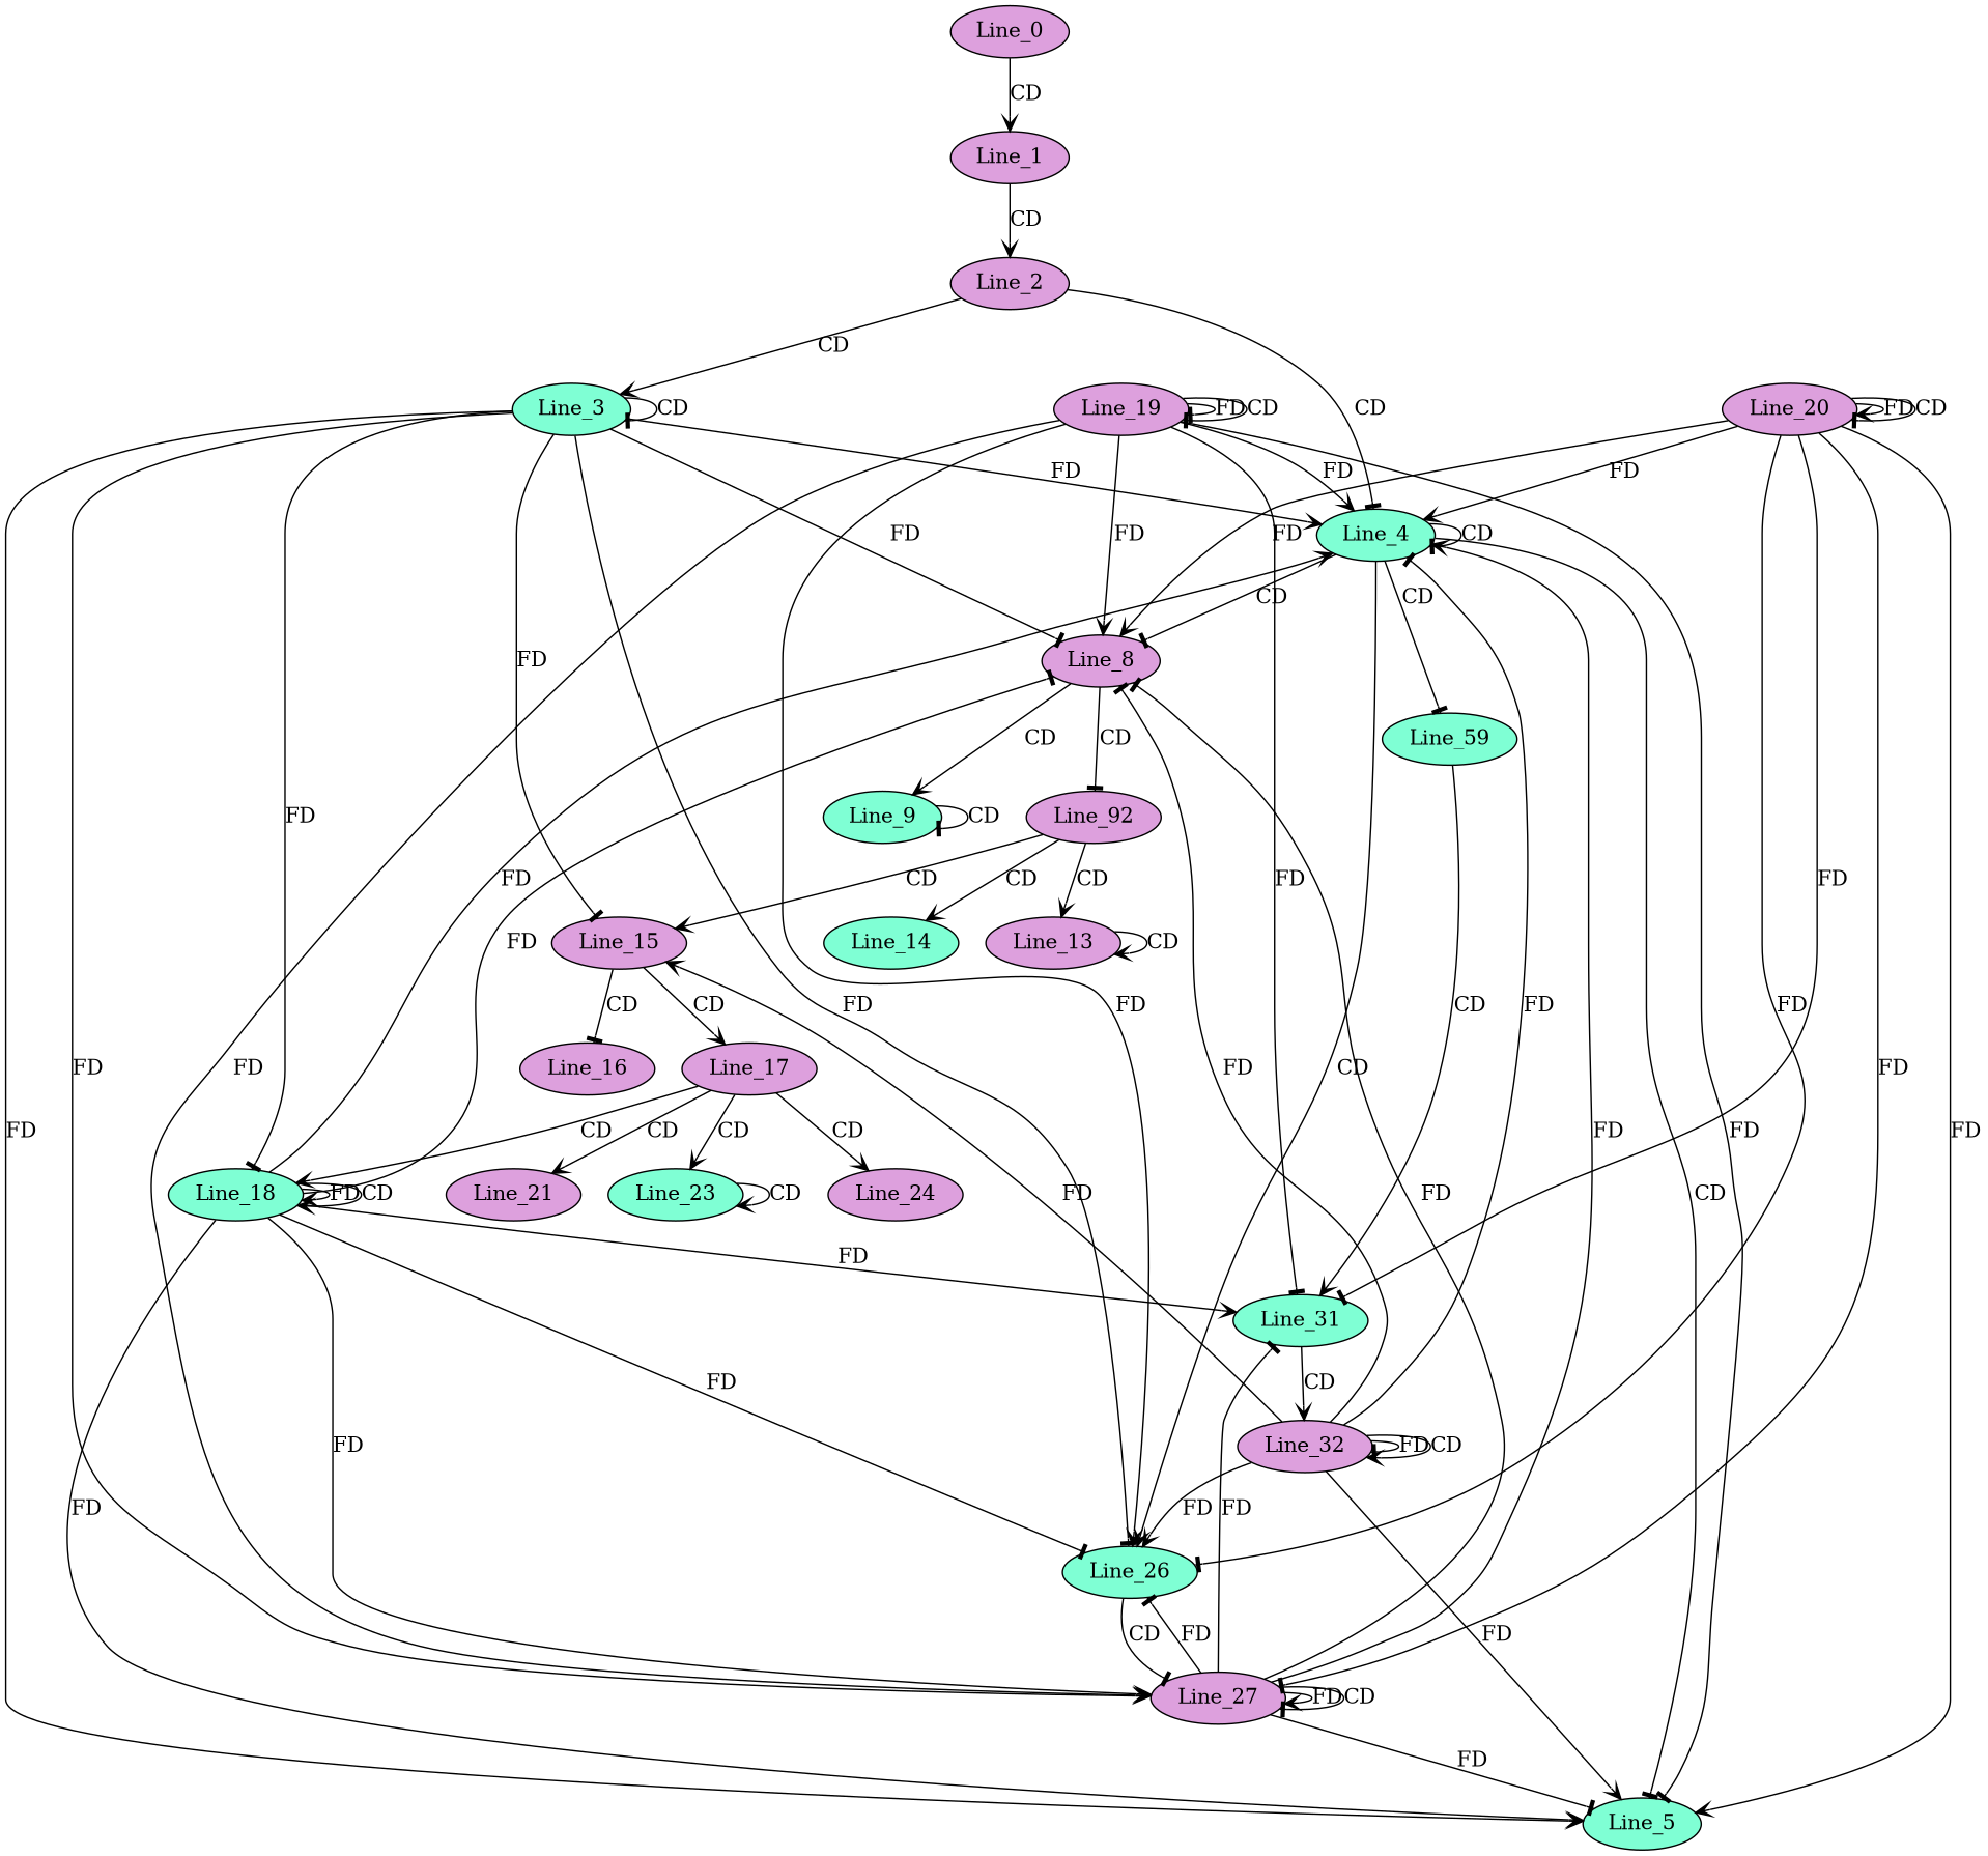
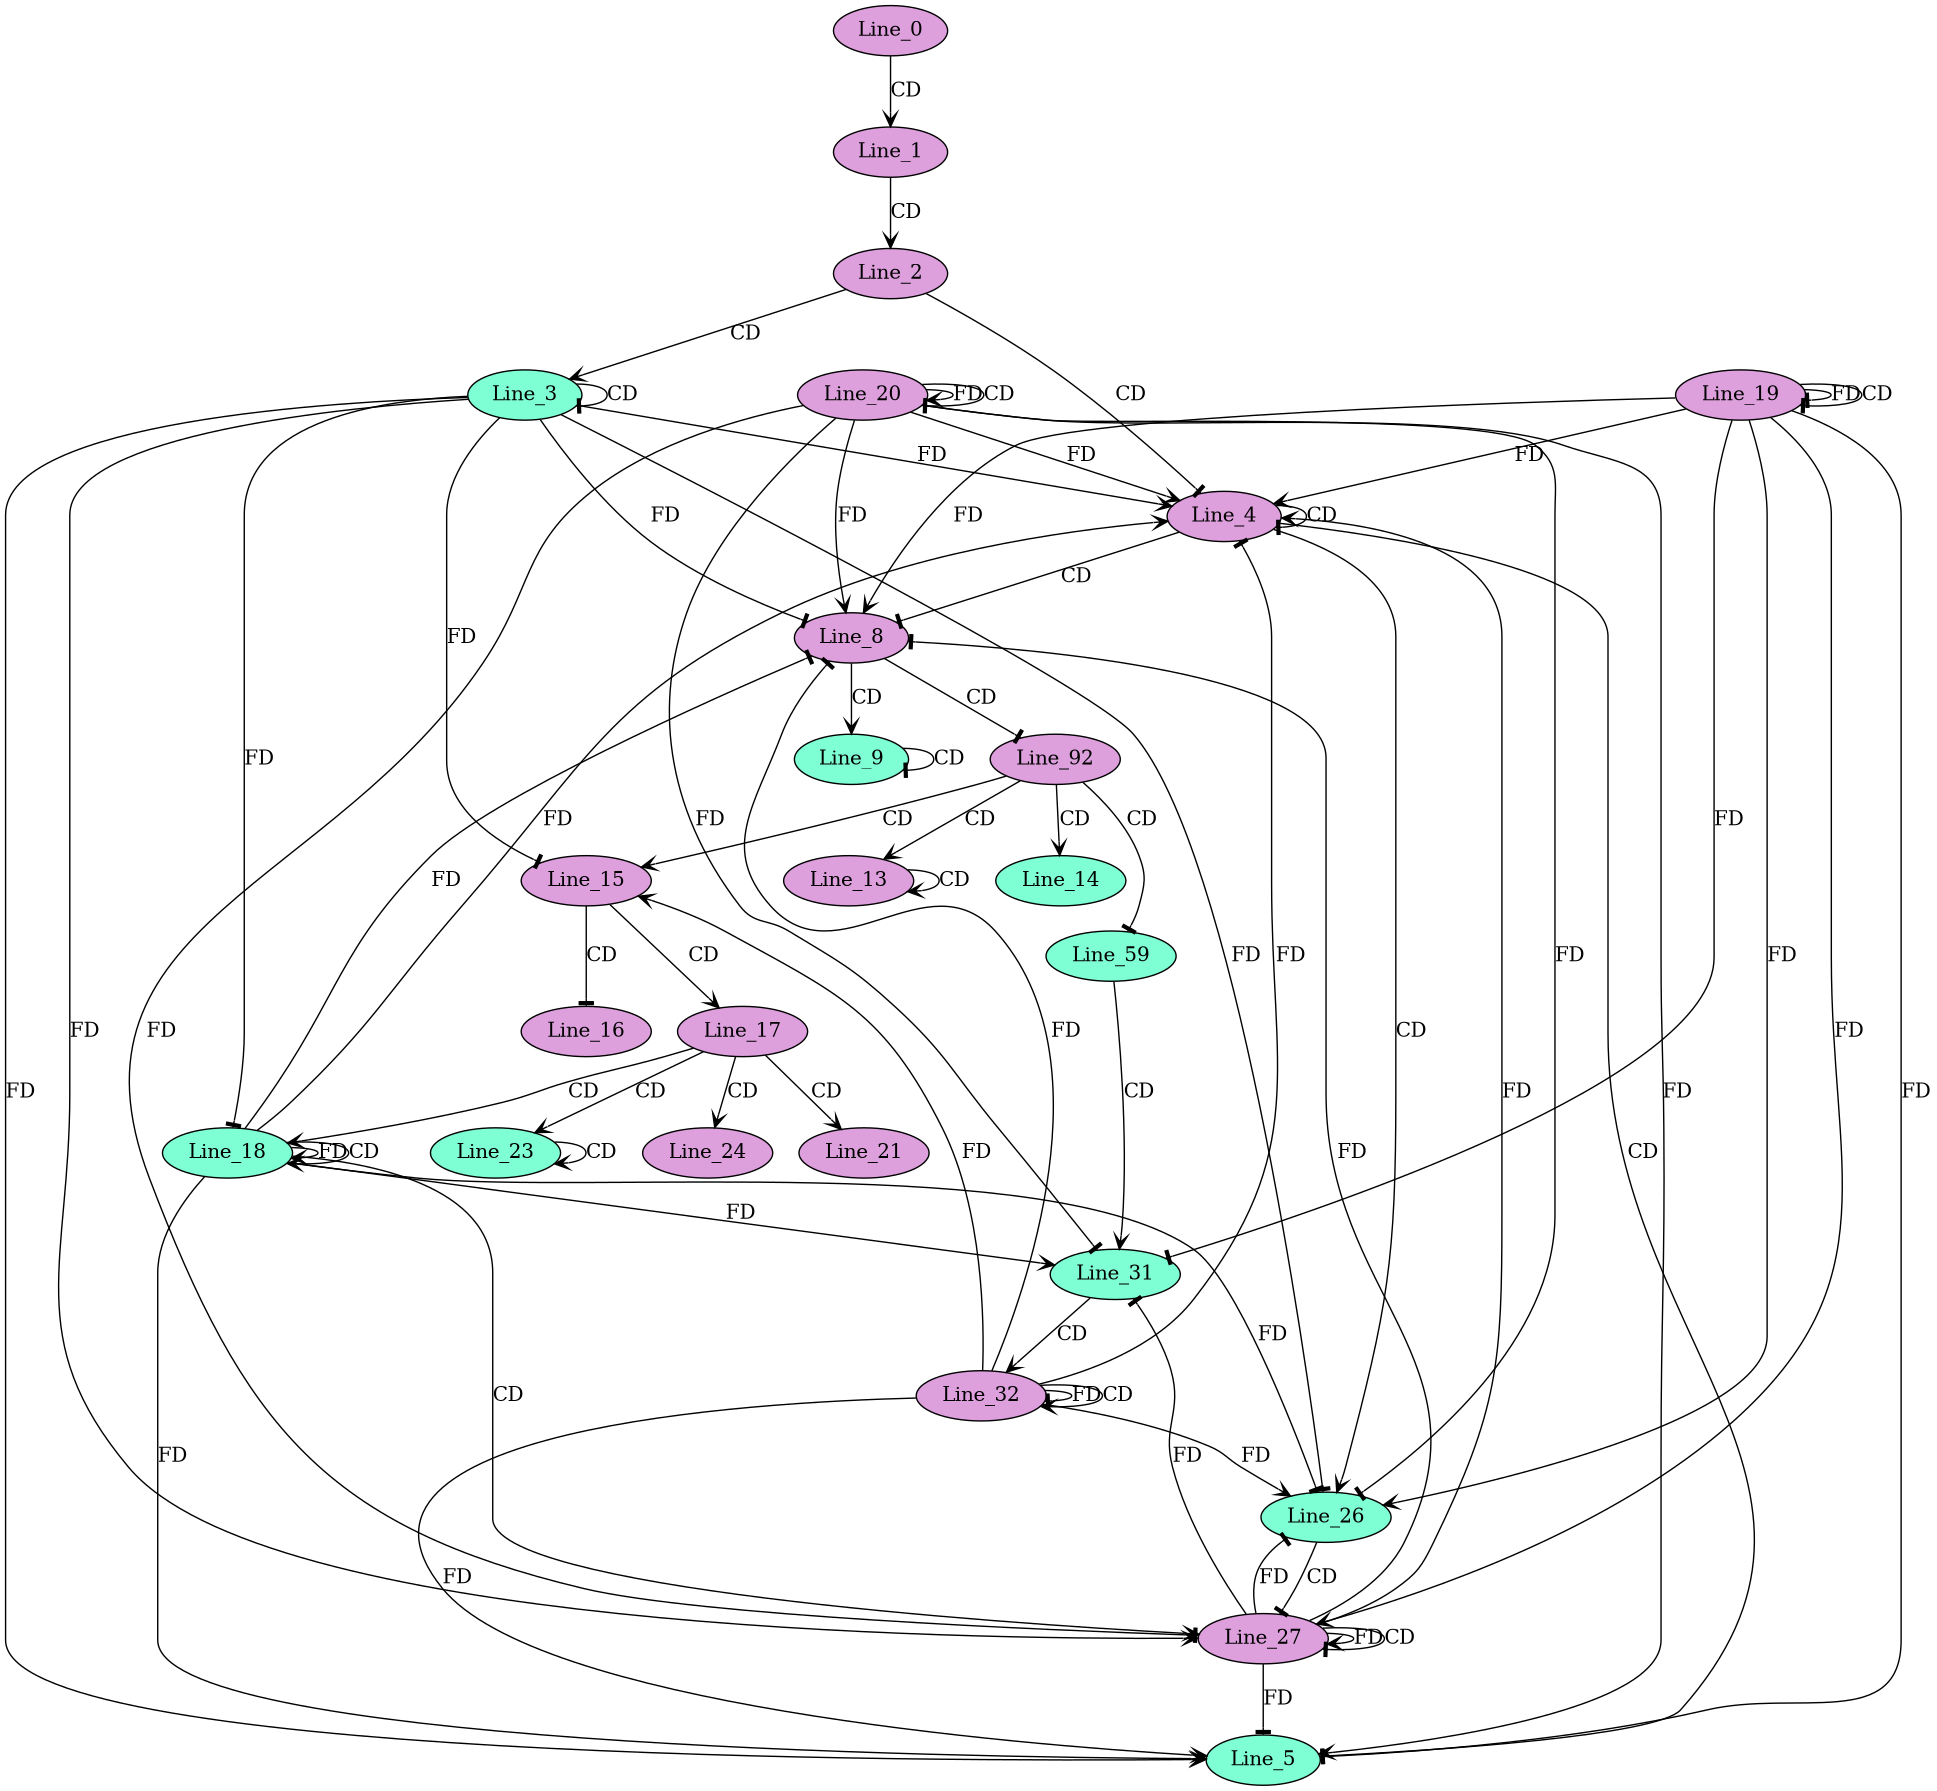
  digraph {
    node [fillcolor=plum style=filled]
    edge [arrowhead=vee]
    Line_0
    Line_1
    Line_2
    Line_3 [fillcolor=aquamarine]
-   Line_4 [fillcolor=aquamarine]
+   Line_4
    Line_5 [fillcolor=aquamarine]
    Line_8
    Line_15
    Line_18 [fillcolor=aquamarine]
    Line_26 [fillcolor=aquamarine]
    Line_27
    n12 [fillcolor=aquamarine label=Line_59]
    Line_9 [fillcolor=aquamarine]
    n14 [label=Line_92]
    Line_16
    Line_17
    Line_31 [fillcolor=aquamarine]
    Line_13
    Line_14 [fillcolor=aquamarine]
    Line_21
    Line_23 [fillcolor=aquamarine]
    Line_24
    Line_32
    Line_19
    Line_20
    Line_0 -> Line_1 [label=CD]
    Line_1 -> Line_2 [label=CD]
    Line_2 -> Line_3 [label=CD]
    Line_2 -> Line_4 [arrowhead=tee label=CD]
    Line_3 -> Line_3 [arrowhead=tee label=CD]
    Line_3 -> Line_4 [label=FD]
    Line_3 -> Line_5 [label=FD]
    Line_3 -> Line_8 [arrowhead=tee label=FD]
    Line_3 -> Line_15 [arrowhead=tee label=FD]
    Line_3 -> Line_18 [arrowhead=tee label=FD]
    Line_3 -> Line_26 [arrowhead=tee label=FD]
    Line_3 -> Line_27 [label=FD]
    Line_4 -> Line_4 [arrowhead=tee label=CD]
    Line_4 -> Line_5 [arrowhead=tee label=CD]
    Line_4 -> Line_8 [arrowhead=tee label=CD]
    Line_4 -> Line_26 [label=CD]
-   Line_4 -> n12 [arrowhead=tee label=CD]
+   n14 -> n12 [arrowhead=tee label=CD]
    Line_8 -> Line_9 [label=CD]
    Line_8 -> n14 [arrowhead=tee label=CD]
    Line_15 -> Line_16 [arrowhead=tee label=CD]
    Line_15 -> Line_17 [label=CD]
    Line_18 -> Line_4 [label=FD]
    Line_18 -> Line_5 [label=FD]
    Line_18 -> Line_8 [arrowhead=tee label=FD]
    Line_18 -> Line_18 [label=FD]
    Line_18 -> Line_18 [label=CD]
    Line_18 -> Line_26 [arrowhead=tee label=FD]
-   Line_18 -> Line_27 [label=FD]
+   Line_18 -> Line_27 [label=CD]
    Line_18 -> Line_31 [label=FD]
    Line_26 -> Line_27 [arrowhead=tee label=CD]
    Line_27 -> Line_4 [label=FD]
    Line_27 -> Line_5 [arrowhead=tee label=FD]
    Line_27 -> Line_8 [arrowhead=tee label=FD]
    Line_27 -> Line_26 [arrowhead=tee label=FD]
    Line_27 -> Line_27 [label=FD]
    Line_27 -> Line_27 [arrowhead=tee label=CD]
    Line_27 -> Line_31 [arrowhead=tee label=FD]
    n12 -> Line_31 [label=CD]
    Line_9 -> Line_9 [arrowhead=tee label=CD]
    n14 -> Line_15 [label=CD]
    n14 -> Line_13 [label=CD]
    n14 -> Line_14 [label=CD]
    Line_17 -> Line_18 [label=CD]
    Line_17 -> Line_21 [label=CD]
    Line_17 -> Line_23 [label=CD]
    Line_17 -> Line_24 [label=CD]
    Line_31 -> Line_32 [label=CD]
    Line_13 -> Line_13 [label=CD]
    Line_23 -> Line_23 [label=CD]
    Line_32 -> Line_4 [arrowhead=tee label=FD]
    Line_32 -> Line_5 [label=FD]
    Line_32 -> Line_8 [arrowhead=tee label=FD]
    Line_32 -> Line_15 [label=FD]
    Line_32 -> Line_26 [label=FD]
    Line_32 -> Line_32 [arrowhead=tee label=FD]
    Line_32 -> Line_32 [label=CD]
    Line_19 -> Line_4 [label=FD]
    Line_19 -> Line_5 [arrowhead=tee label=FD]
    Line_19 -> Line_8 [label=FD]
    Line_19 -> Line_26 [label=FD]
    Line_19 -> Line_27 [label=FD]
    Line_19 -> Line_31 [arrowhead=tee label=FD]
    Line_19 -> Line_19 [arrowhead=tee label=FD]
    Line_19 -> Line_19 [arrowhead=tee label=CD]
    Line_20 -> Line_4 [label=FD]
    Line_20 -> Line_5 [label=FD]
    Line_20 -> Line_8 [label=FD]
    Line_20 -> Line_26 [arrowhead=tee label=FD]
    Line_20 -> Line_27 [arrowhead=tee label=FD]
    Line_20 -> Line_31 [arrowhead=tee label=FD]
    Line_20 -> Line_20 [label=FD]
    Line_20 -> Line_20 [arrowhead=tee label=CD]
  }
